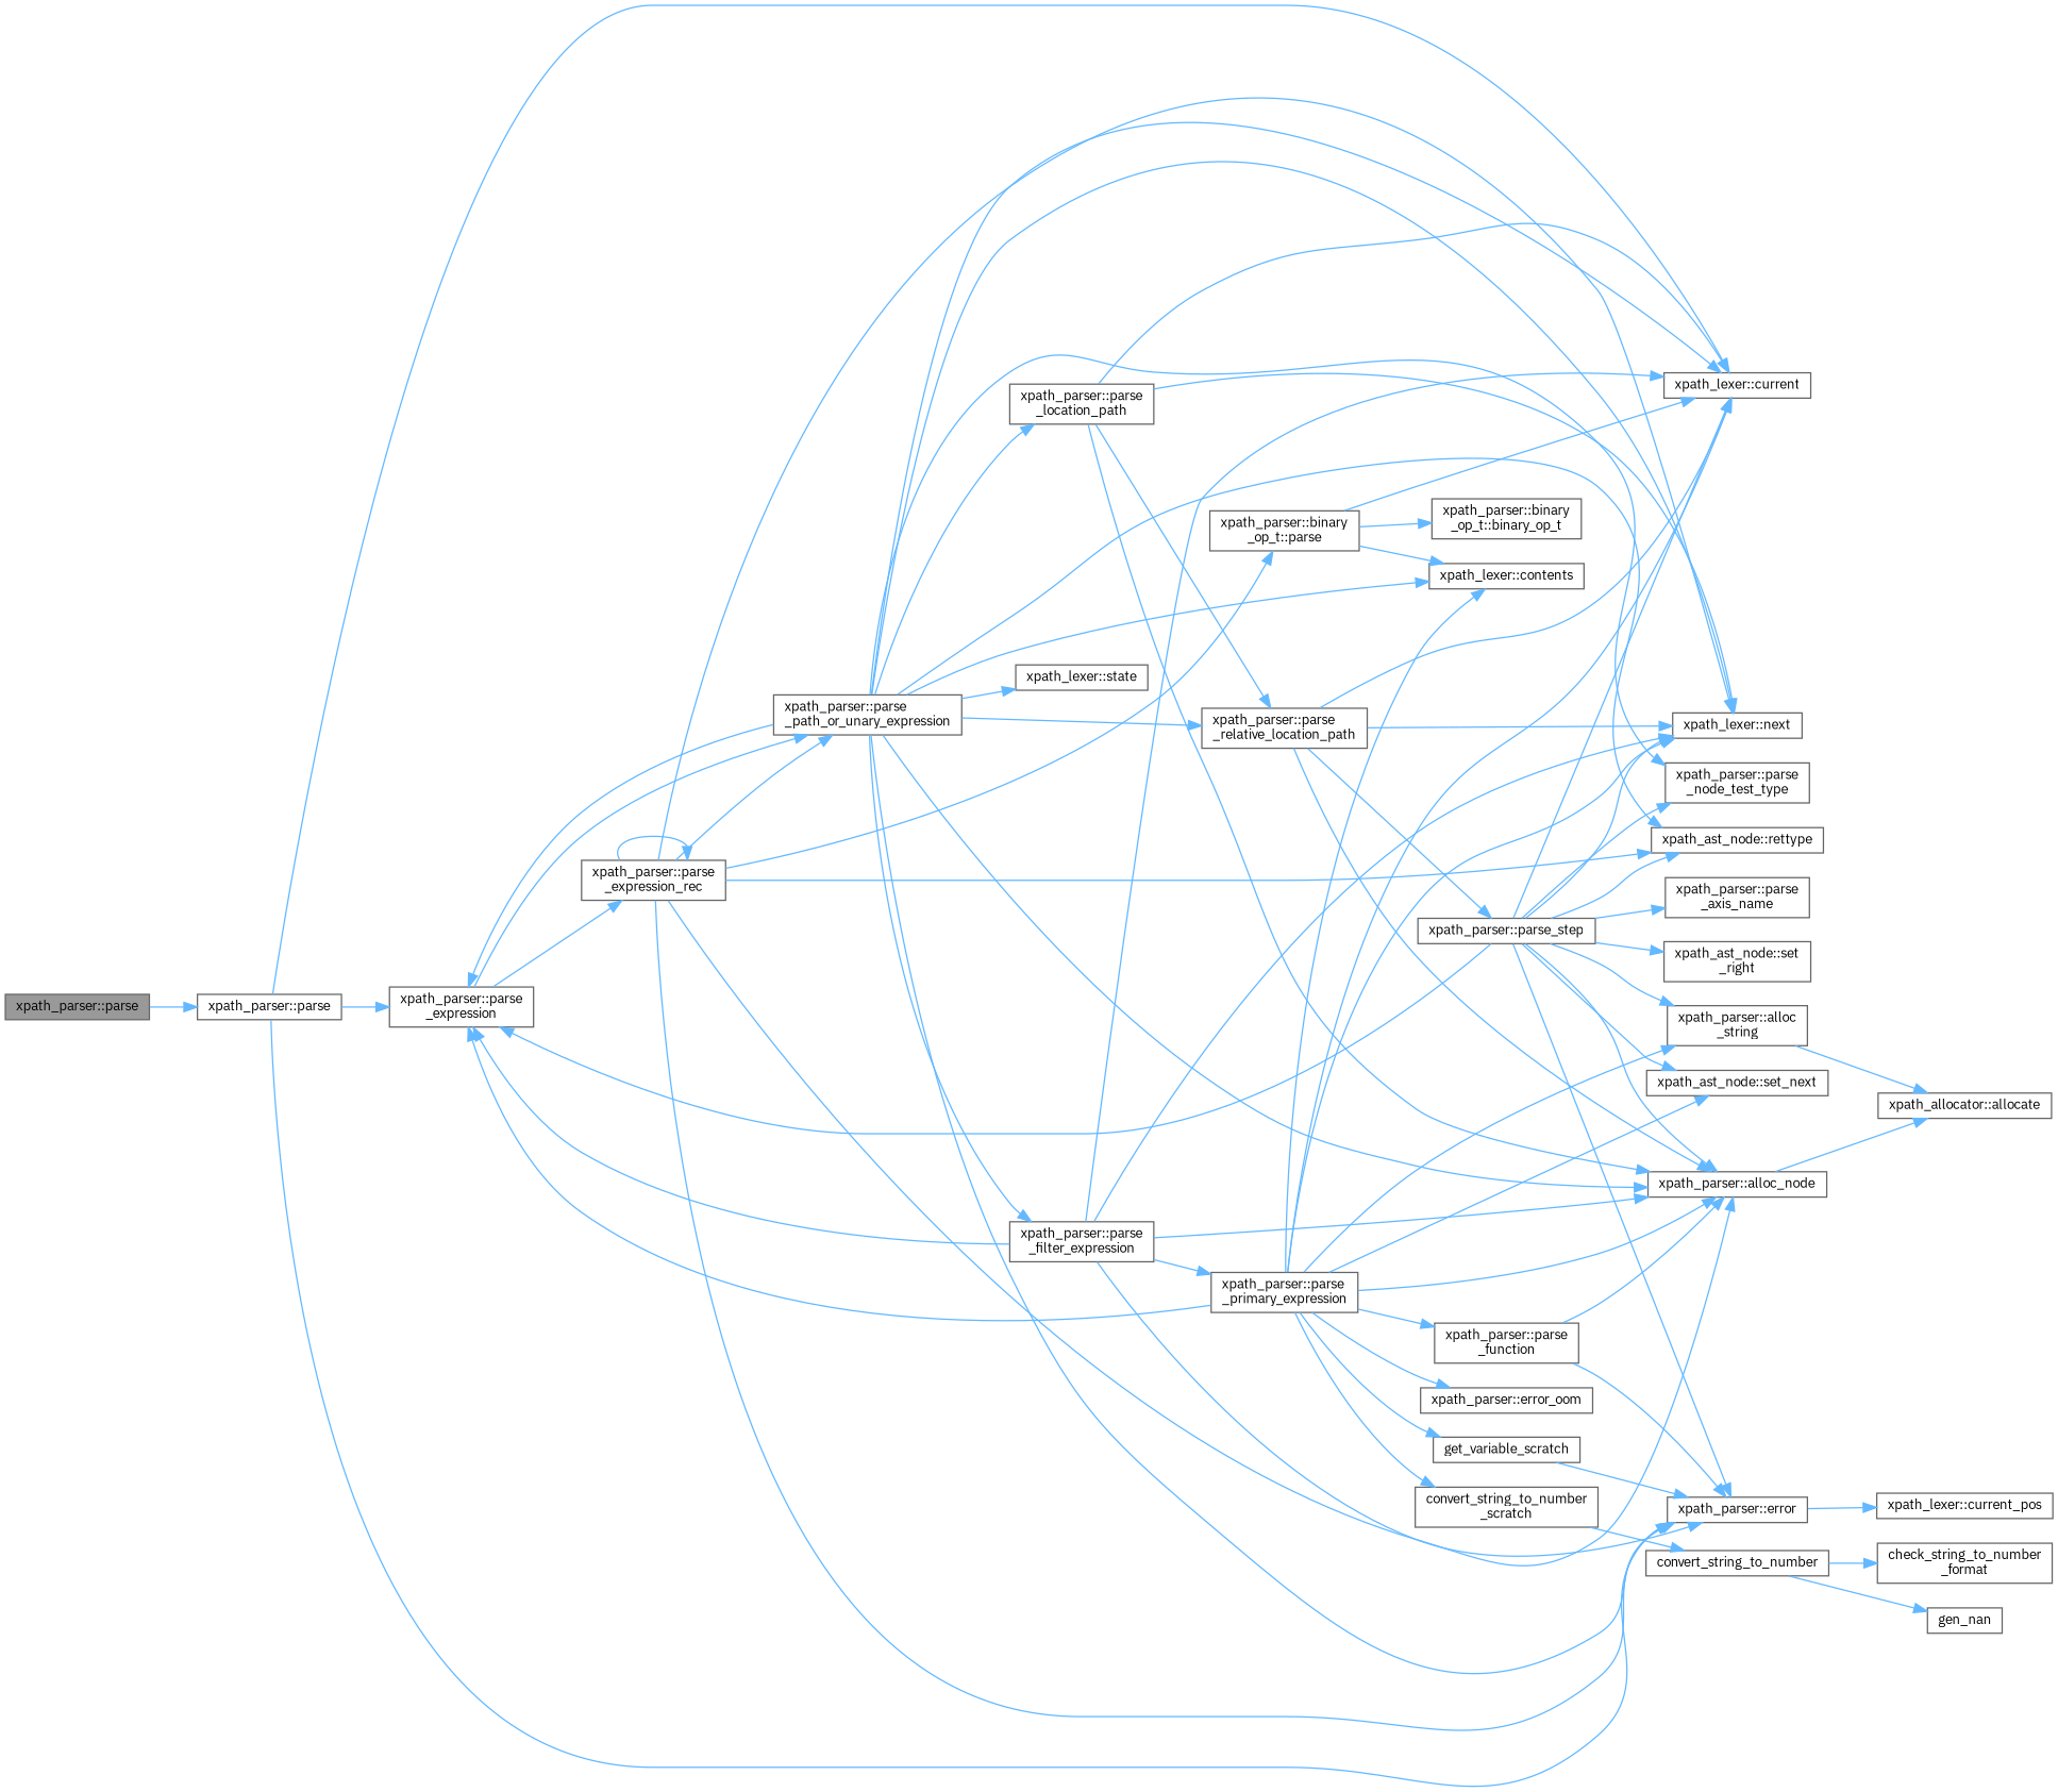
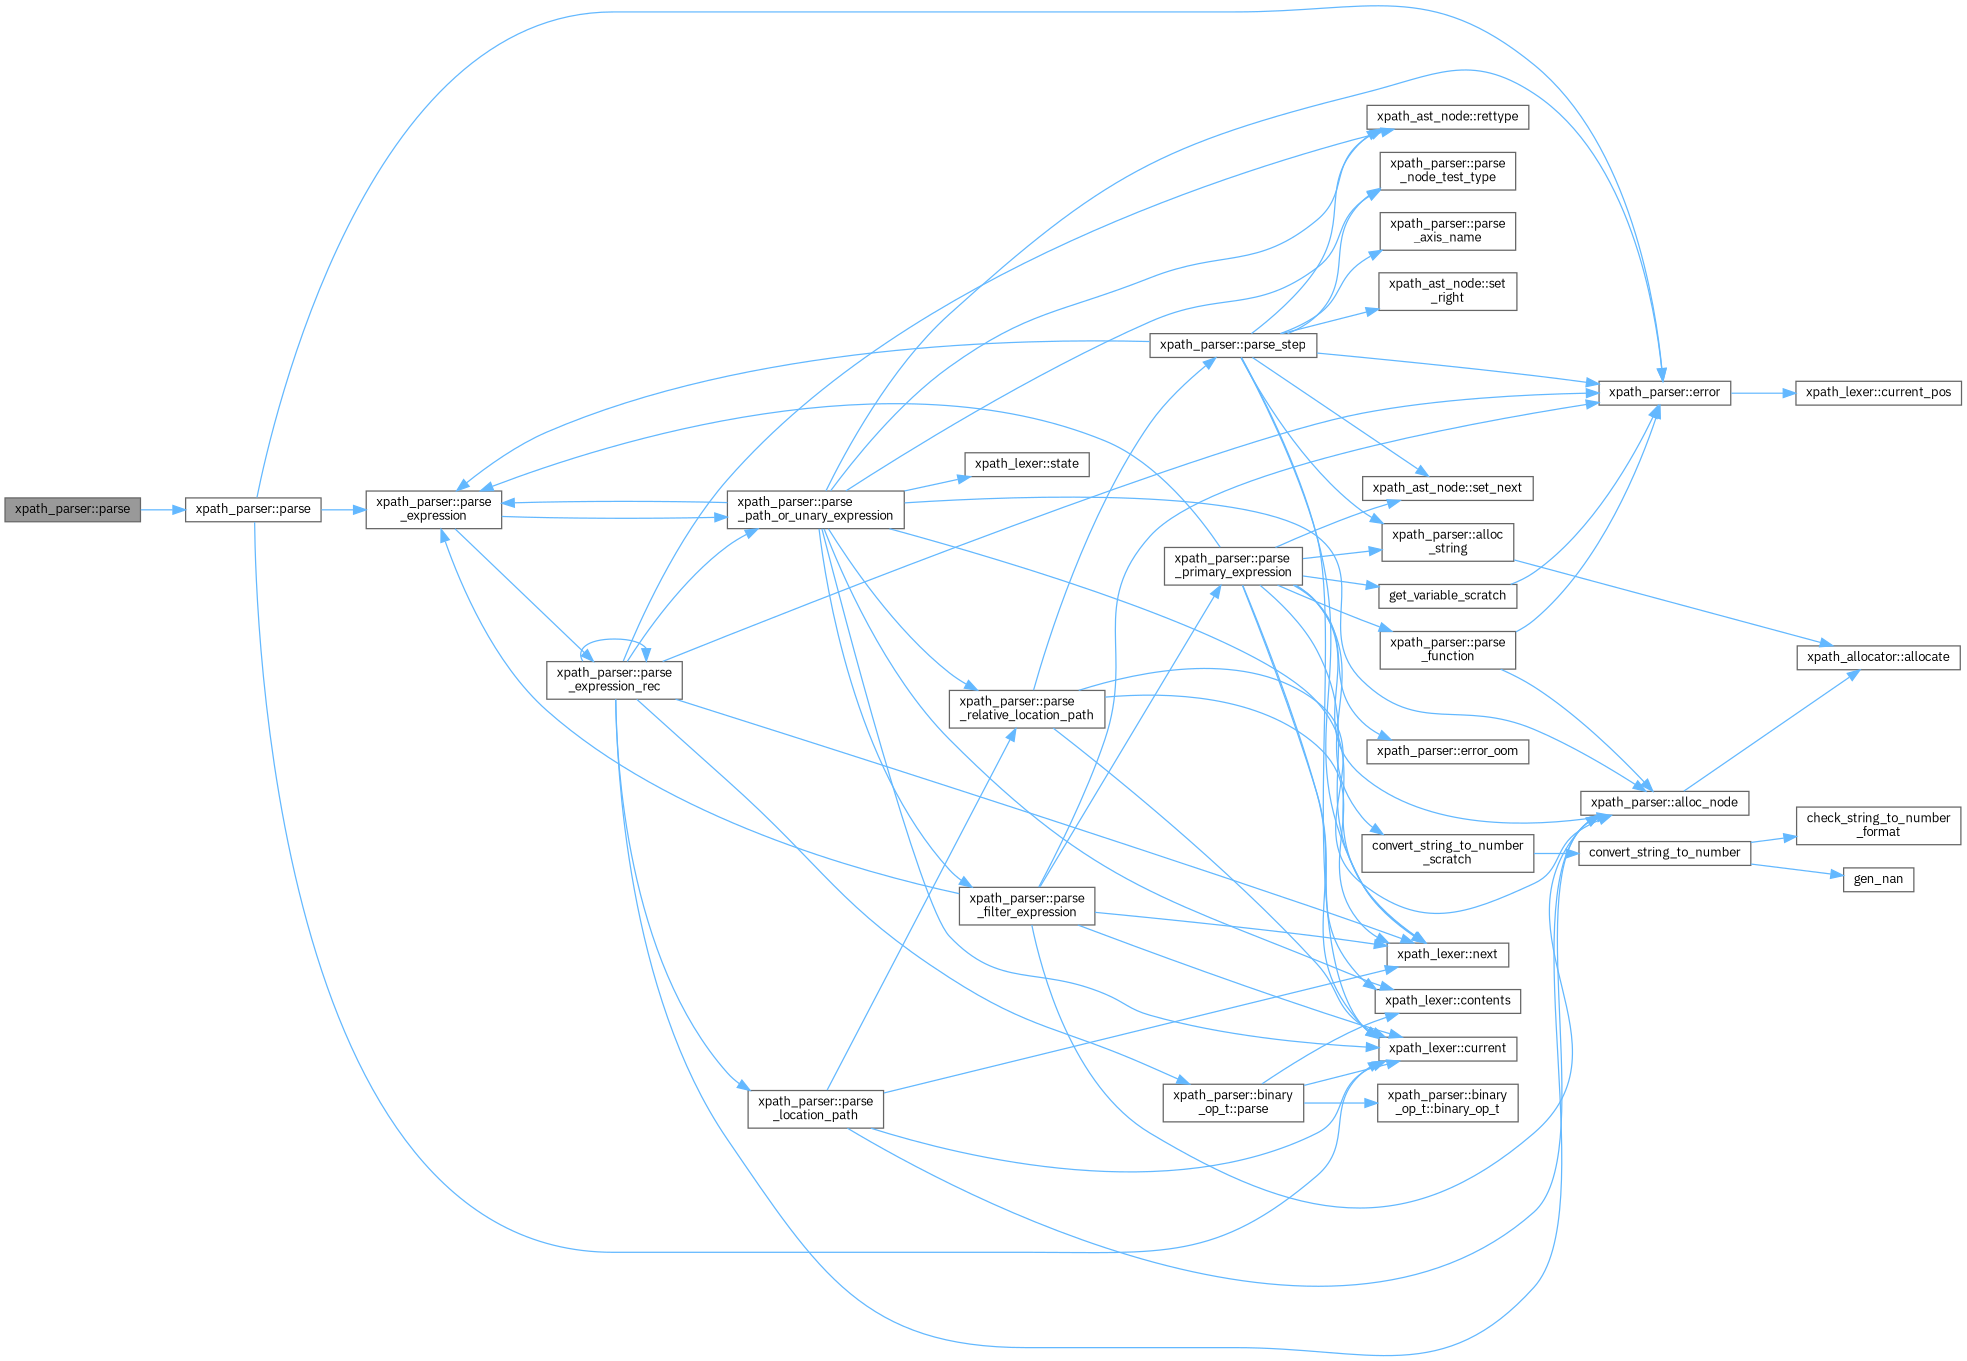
  digraph {
    fontname="IBM Plex Sans"
    rankdir=LR
    node [color=grey40 fillcolor=white fontname="IBM Plex Sans" fontsize=10 shape=box style=filled]
    edge [color=steelblue1 fontname="IBM Plex Sans" fontsize=10 labelfontname=Helvetica labelfontsize=10 style=solid]
    n1 [color=gray40 fillcolor=grey60 fontcolor=black height=0.2 label="xpath_parser::parse" width=0.4]
    n2 [height=0.2 label="xpath_parser::parse" width=0.4]
    n3 [height=0.2 label="xpath_lexer::current" width=0.4]
    n4 [height=0.2 label="xpath_parser::error" width=0.4]
    n5 [height=0.2 label="xpath_parser::parse\l_expression" width=0.4]
    n6 [height=0.2 label="xpath_lexer::current_pos" width=0.4]
    n7 [height=0.2 label="xpath_parser::parse\l_expression_rec" width=0.4]
    n8 [height=0.2 label="xpath_parser::parse\l_path_or_unary_expression" width=0.4]
    n9 [height=0.2 label="xpath_parser::alloc_node" width=0.4]
    n10 [height=0.2 label="xpath_lexer::next" width=0.4]
    n11 [height=0.2 label="xpath_parser::binary\l_op_t::parse" width=0.4]
    n12 [height=0.2 label="xpath_ast_node::rettype" width=0.4]
    n13 [height=0.2 label="xpath_lexer::contents" width=0.4]
    n14 [height=0.2 label="xpath_parser::parse\l_filter_expression" width=0.4]
    n15 [height=0.2 label="xpath_parser::parse\l_location_path" width=0.4]
    n16 [height=0.2 label="xpath_parser::parse\l_relative_location_path" width=0.4]
    n17 [height=0.2 label="xpath_parser::parse\l_node_test_type" width=0.4]
    n18 [height=0.2 label="xpath_lexer::state" width=0.4]
    n19 [height=0.2 label="xpath_allocator::allocate" width=0.4]
    n20 [height=0.2 label="xpath_parser::binary\l_op_t::binary_op_t" width=0.4]
    n21 [height=0.2 label="xpath_parser::parse\l_primary_expression" width=0.4]
    n22 [height=0.2 label="xpath_parser::parse_step" width=0.4]
    n23 [height=0.2 label="xpath_parser::alloc\l_string" width=0.4]
    n24 [height=0.2 label="convert_string_to_number\l_scratch" width=0.4]
    n25 [height=0.2 label="xpath_parser::error_oom" width=0.4]
    n26 [height=0.2 label=get_variable_scratch width=0.4]
    n27 [height=0.2 label="xpath_parser::parse\l_function" width=0.4]
    n28 [height=0.2 label="xpath_ast_node::set_next" width=0.4]
    n29 [height=0.2 label=convert_string_to_number width=0.4]
    n30 [height=0.2 label="check_string_to_number\l_format" width=0.4]
    n31 [height=0.2 label=gen_nan width=0.4]
    n32 [height=0.2 label="xpath_parser::parse\l_axis_name" width=0.4]
    n33 [height=0.2 label="xpath_ast_node::set\l_right" width=0.4]
    n1 -> n2
    n2 -> n3
    n2 -> n4
    n2 -> n5
    n4 -> n6
    n5 -> n7
    n5 -> n8
    n7 -> n4
    n7 -> n7
    n7 -> n8
    n7 -> n9
    n7 -> n10
    n7 -> n11
    n7 -> n12
    n8 -> n3
    n8 -> n4
    n8 -> n5
    n8 -> n9
    n8 -> n10
    n8 -> n12
    n8 -> n13
    n8 -> n14
-   n8 -> n15
+   n7 -> n15
    n8 -> n16
    n8 -> n17
    n8 -> n18
    n9 -> n19
    n11 -> n3
    n11 -> n13
    n11 -> n20
    n14 -> n3
    n14 -> n4
    n14 -> n5
    n14 -> n9
    n14 -> n10
    n14 -> n21
    n15 -> n3
    n15 -> n9
    n15 -> n10
    n15 -> n16
    n16 -> n3
    n16 -> n9
    n16 -> n10
    n16 -> n22
    n21 -> n3
    n21 -> n5
    n21 -> n9
    n21 -> n10
    n21 -> n13
    n21 -> n23
    n21 -> n24
    n21 -> n25
    n21 -> n26
    n21 -> n27
    n21 -> n28
    n22 -> n3
    n22 -> n4
    n22 -> n5
-   n22 -> n9
    n22 -> n10
    n22 -> n12
    n22 -> n17
    n22 -> n23
    n22 -> n28
    n22 -> n32
    n22 -> n33
    n23 -> n19
    n24 -> n29
    n26 -> n4
    n27 -> n4
    n27 -> n9
    n29 -> n30
    n29 -> n31
  }
